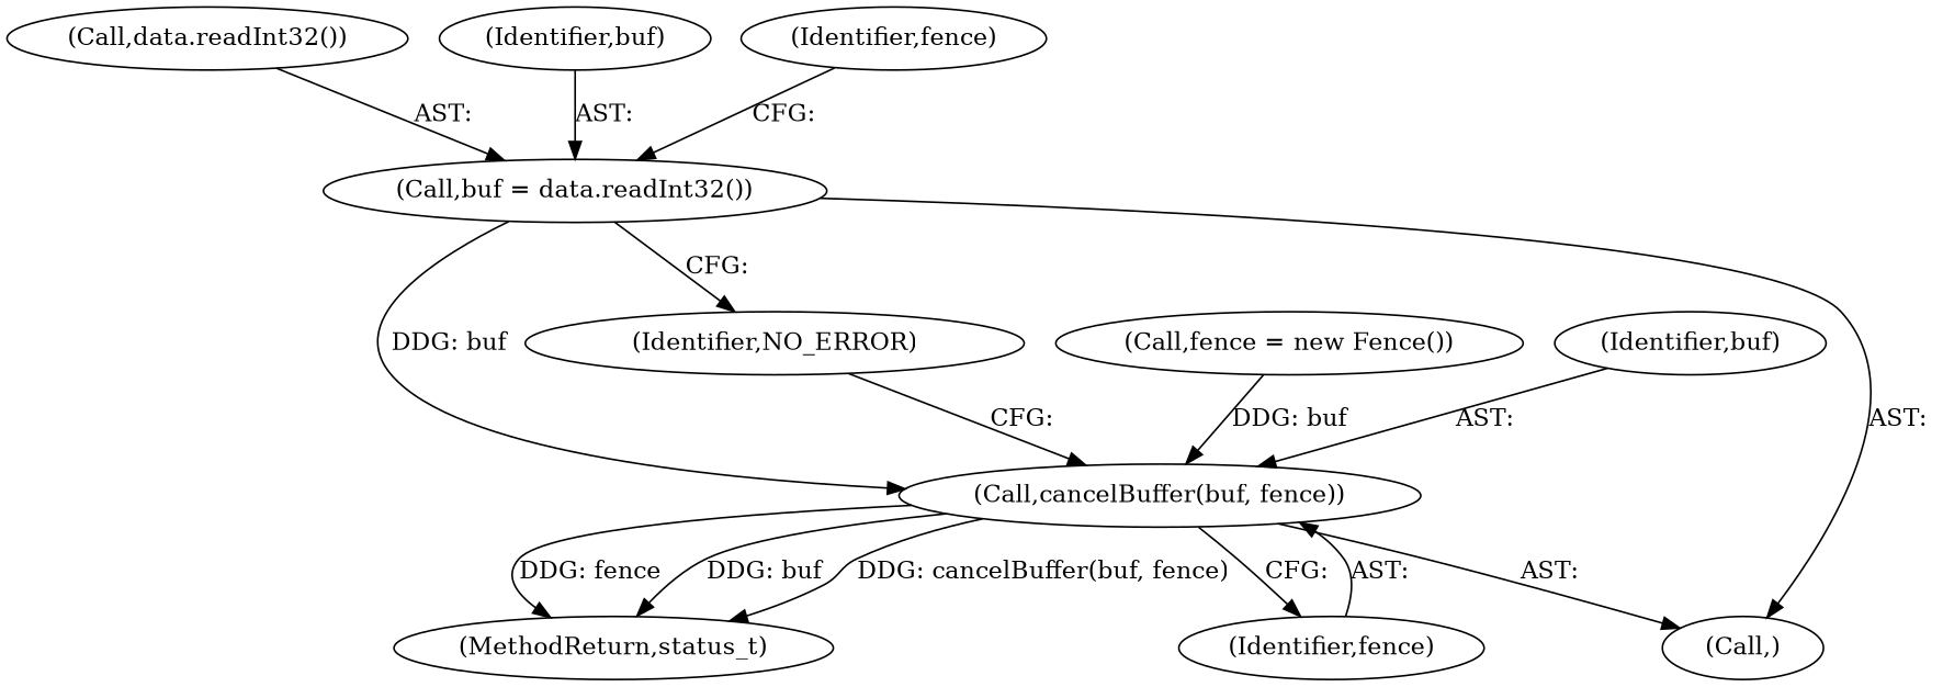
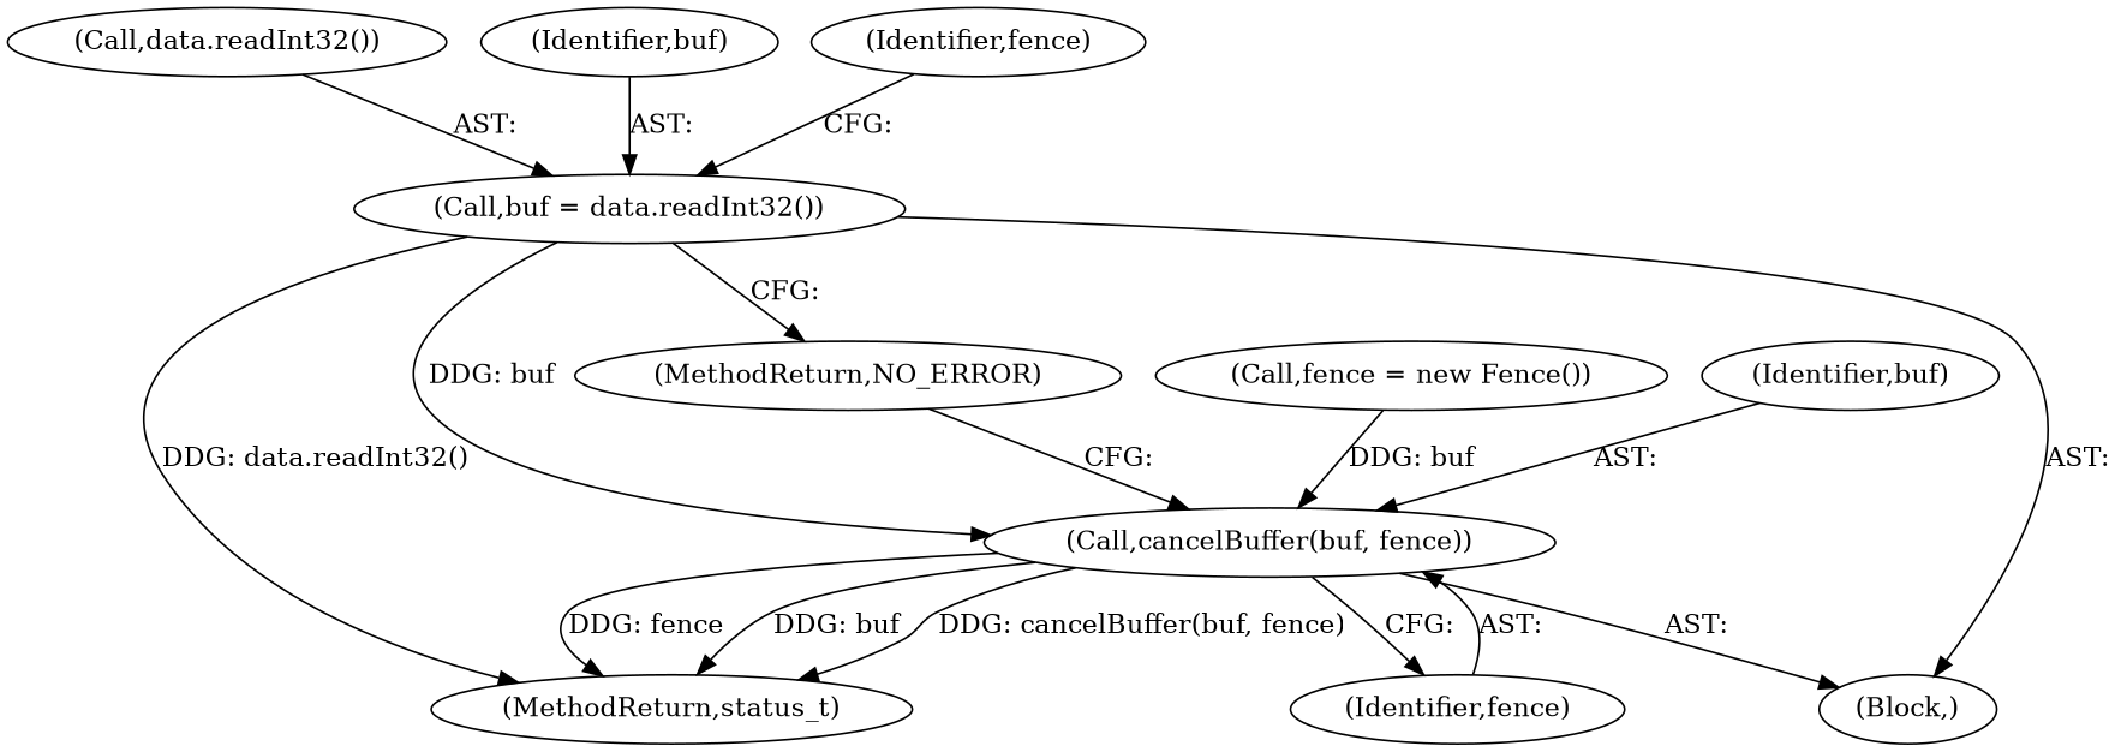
  digraph {
    n1 [label="(Call,buf = data.readInt32())"]
    n2 [label="(Call,cancelBuffer(buf, fence))"]
    n3 [label="(MethodReturn,status_t)"]
-   n4 [label="(Call,)"]
-   n5 [label="(Identifier,NO_ERROR)"]
+   n4 [label="(Block,)"]
+   n5 [label="(MethodReturn,NO_ERROR)"]
    n6 [label="(Identifier,fence)"]
    n7 [label="(Call,data.readInt32())"]
    n8 [label="(Identifier,buf)"]
    n9 [label="(Call,fence = new Fence())"]
    n10 [label="(Identifier,buf)"]
    n11 [label="(Identifier,fence)"]
    n1 -> n2 [label="DDG: buf"]
+   n1 -> n3 [label="DDG: data.readInt32()"]
    n1 -> n4 [label="AST: "]
    n1 -> n5 [label="CFG: "]
    n2 -> n3 [label="DDG: buf"]
    n2 -> n3 [label="DDG: cancelBuffer(buf, fence)"]
    n2 -> n3 [label="DDG: fence"]
    n2 -> n4 [label="AST: "]
    n2 -> n6 [label="CFG: "]
    n5 -> n2 [label="CFG: "]
    n6 -> n2 [label="AST: "]
    n7 -> n1 [label="AST: "]
    n8 -> n1 [label="AST: "]
    n9 -> n2 [label="DDG: buf"]
    n10 -> n2 [label="AST: "]
    n11 -> n1 [label="CFG: "]
  }
